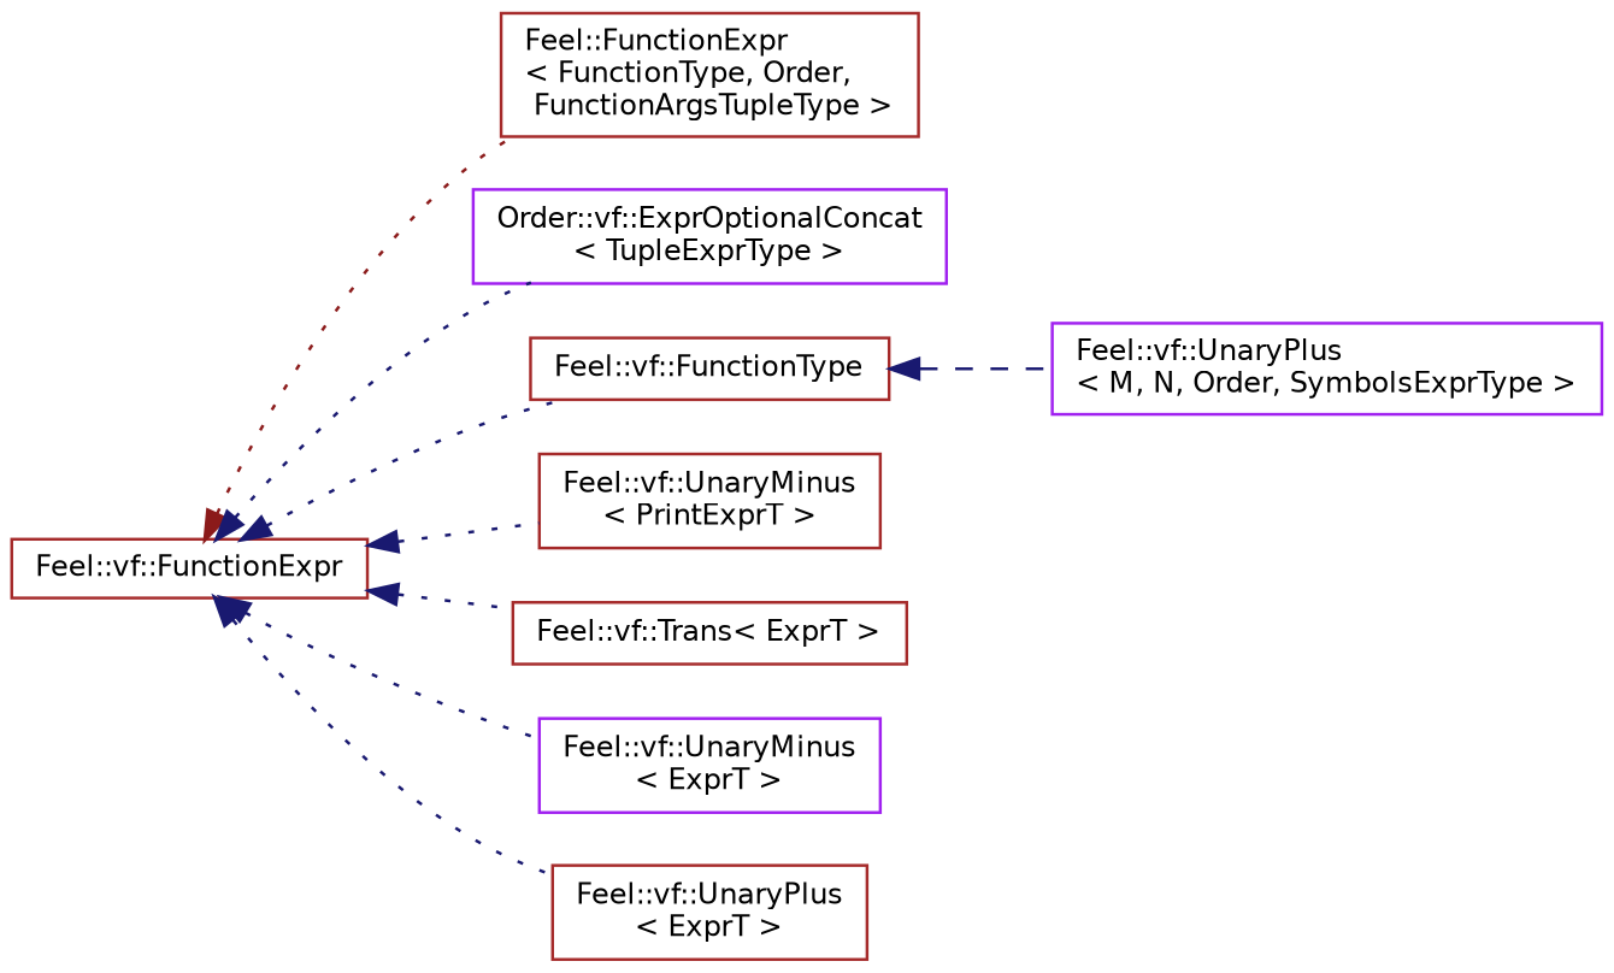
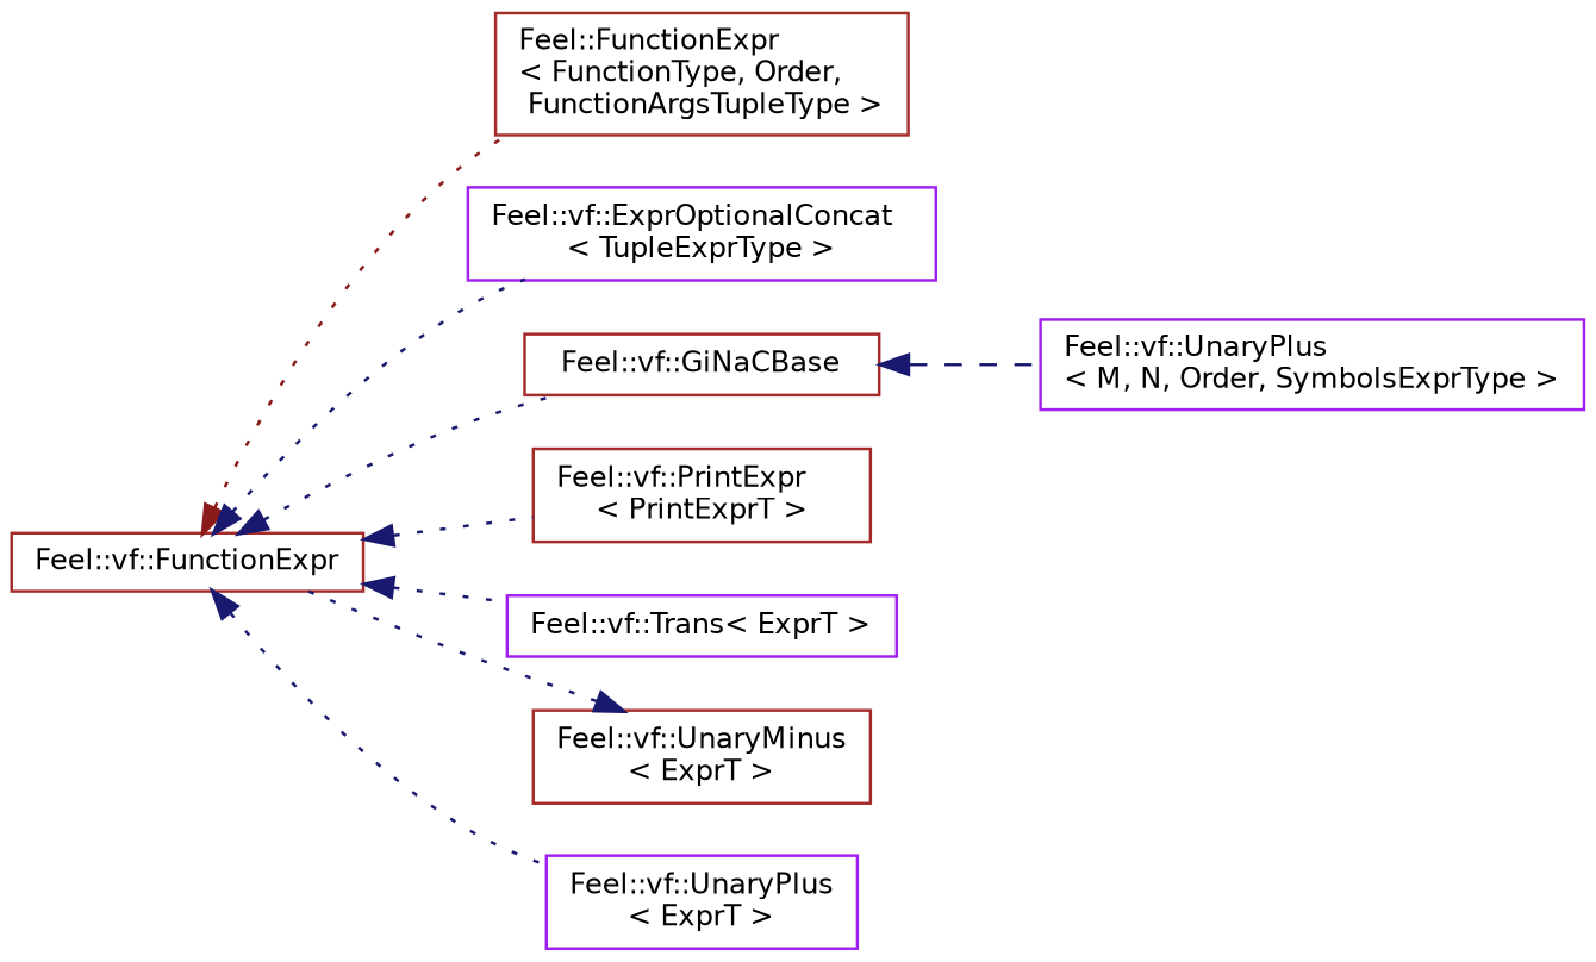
  digraph {
    rankdir=LR
    node [color=brown fillcolor=white fontname=Helvetica fontsize=10 shape=record style=filled]
    edge [color=midnightblue dir=back fontname=Helvetica fontsize=10 labelfontname=Helvetica labelfontsize=10 style=dotted]
    n1 [height=0.2 label="Feel::vf::FunctionExpr" width=0.4]
    n2 [height=0.2 label="Feel::FunctionExpr\l\< FunctionType, Order,\l FunctionArgsTupleType \>" width=0.4]
-   n3 [color=purple height=0.2 label="Order::vf::ExprOptionalConcat\l\< TupleExprType \>" width=0.4]
-   n4 [height=0.2 label="Feel::vf::FunctionType" width=0.4]
-   n5 [height=0.2 label="Feel::vf::UnaryMinus\l\< PrintExprT \>" width=0.4]
-   n6 [height=0.2 label="Feel::vf::Trans\< ExprT \>" width=0.4]
-   n7 [color=purple height=0.2 label="Feel::vf::UnaryMinus\l\< ExprT \>" width=0.4]
-   n8 [height=0.2 label="Feel::vf::UnaryPlus\l\< ExprT \>" width=0.4]
+   n3 [color=purple height=0.2 label="Feel::vf::ExprOptionalConcat\l\< TupleExprType \>" width=0.4]
+   n4 [height=0.2 label="Feel::vf::GiNaCBase" width=0.4]
+   n5 [height=0.2 label="Feel::vf::PrintExpr\l\< PrintExprT \>" width=0.4]
+   n6 [color=purple height=0.2 label="Feel::vf::Trans\< ExprT \>" width=0.4]
+   n7 [height=0.2 label="Feel::vf::UnaryMinus\l\< ExprT \>" width=0.4]
+   n8 [color=purple height=0.2 label="Feel::vf::UnaryPlus\l\< ExprT \>" width=0.4]
    n9 [color=purple height=0.2 label="Feel::vf::UnaryPlus\l\< M, N, Order, SymbolsExprType \>" width=0.4]
    n1 -> n2 [color=firebrick4]
    n1 -> n3
    n1 -> n4
    n1 -> n5
    n1 -> n6
-   n1 -> n7
+   n7 -> n1
    n1 -> n8
    n4 -> n9 [style=dashed]
  }
